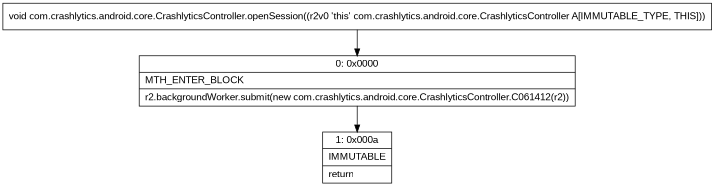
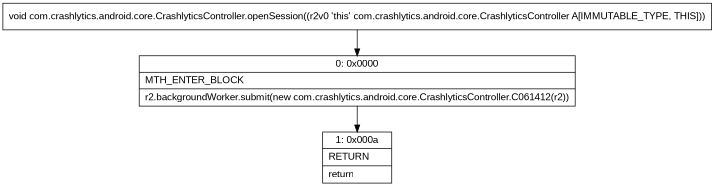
  digraph {
    fontname="Liberation Sans"
    node [shape=record fontname="Liberation Sans"]
    edge [fontname="Liberation Sans"]
    n1 [label="{0\:\ 0x0000|MTH_ENTER_BLOCK\l|r2.backgroundWorker.submit(new com.crashlytics.android.core.CrashlyticsController.C061412(r2))\l}"]
-   n2 [label="{1\:\ 0x000a|IMMUTABLE\l|return\l}"]
+   n2 [label="{1\:\ 0x000a|RETURN\l|return\l}"]
    n3 [label="{void com.crashlytics.android.core.CrashlyticsController.openSession((r2v0 'this' com.crashlytics.android.core.CrashlyticsController A[IMMUTABLE_TYPE, THIS])) }"]
    n1 -> n2
    n3 -> n1
  }
